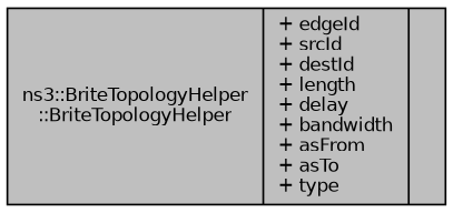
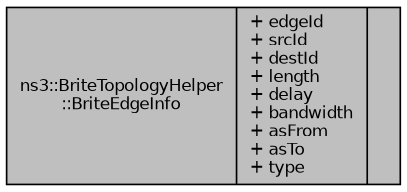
  digraph {
    rankdir=LR
-   n1 [color=black fillcolor=grey75 fontcolor=black fontname=Helvetica fontsize=10 height=0.2 label="{ns3::BriteTopologyHelper\l::BriteTopologyHelper\n|+ edgeId\l+ srcId\l+ destId\l+ length\l+ delay\l+ bandwidth\l+ asFrom\l+ asTo\l+ type\l|}" shape=record style=filled width=0.4]
+   n1 [color=black fillcolor=grey75 fontcolor=black fontname=Helvetica fontsize=10 height=0.2 label="{ns3::BriteTopologyHelper\l::BriteEdgeInfo\n|+ edgeId\l+ srcId\l+ destId\l+ length\l+ delay\l+ bandwidth\l+ asFrom\l+ asTo\l+ type\l|}" shape=record style=filled width=0.4]
  }
